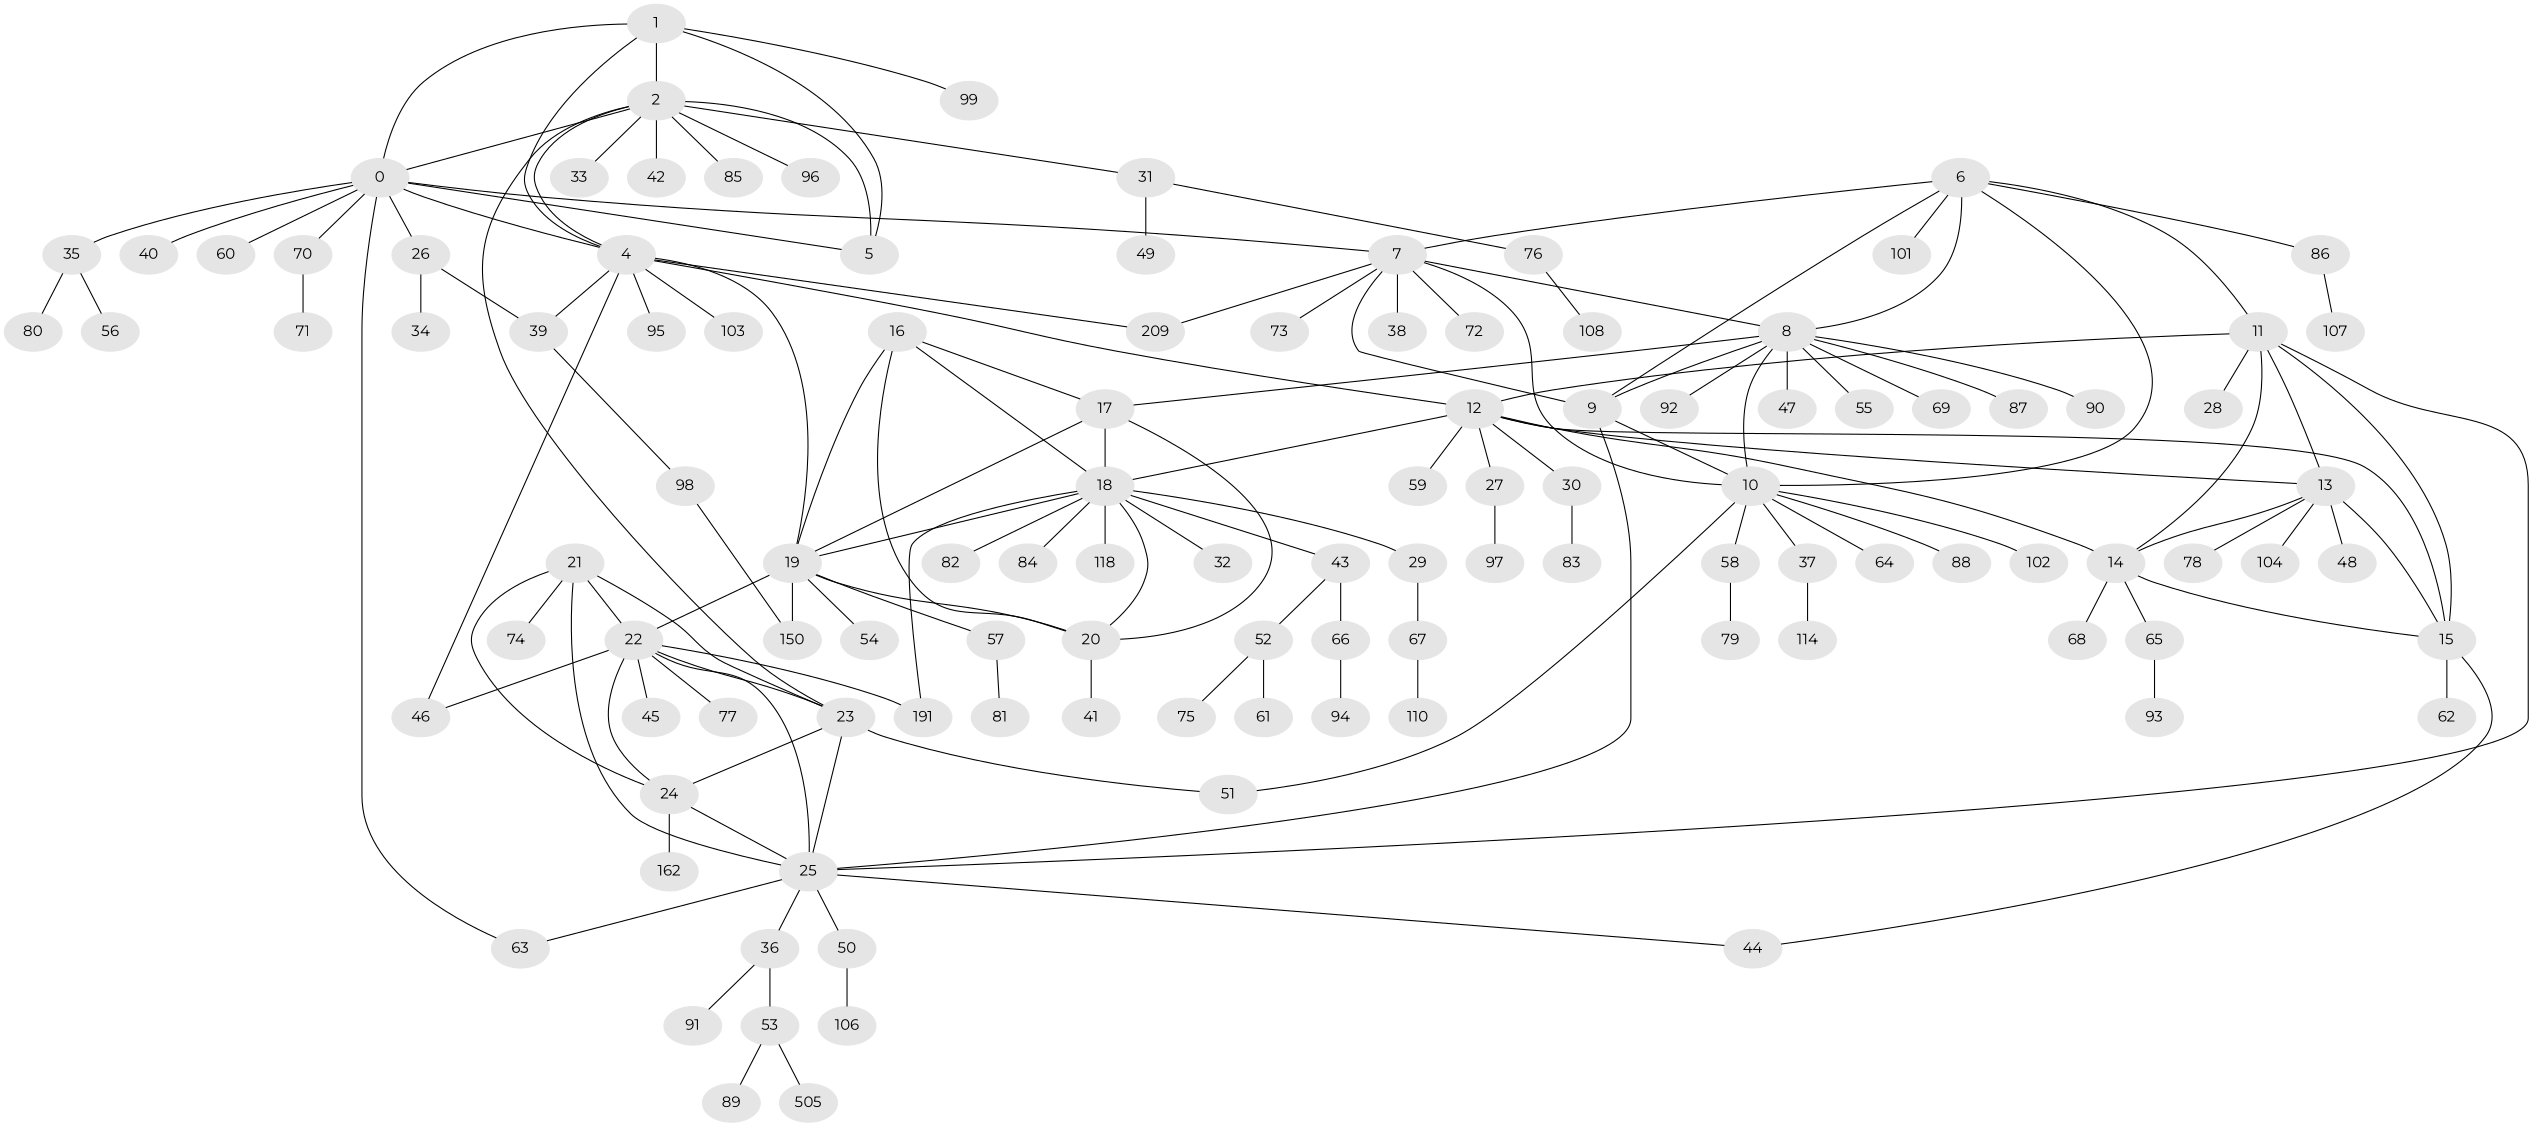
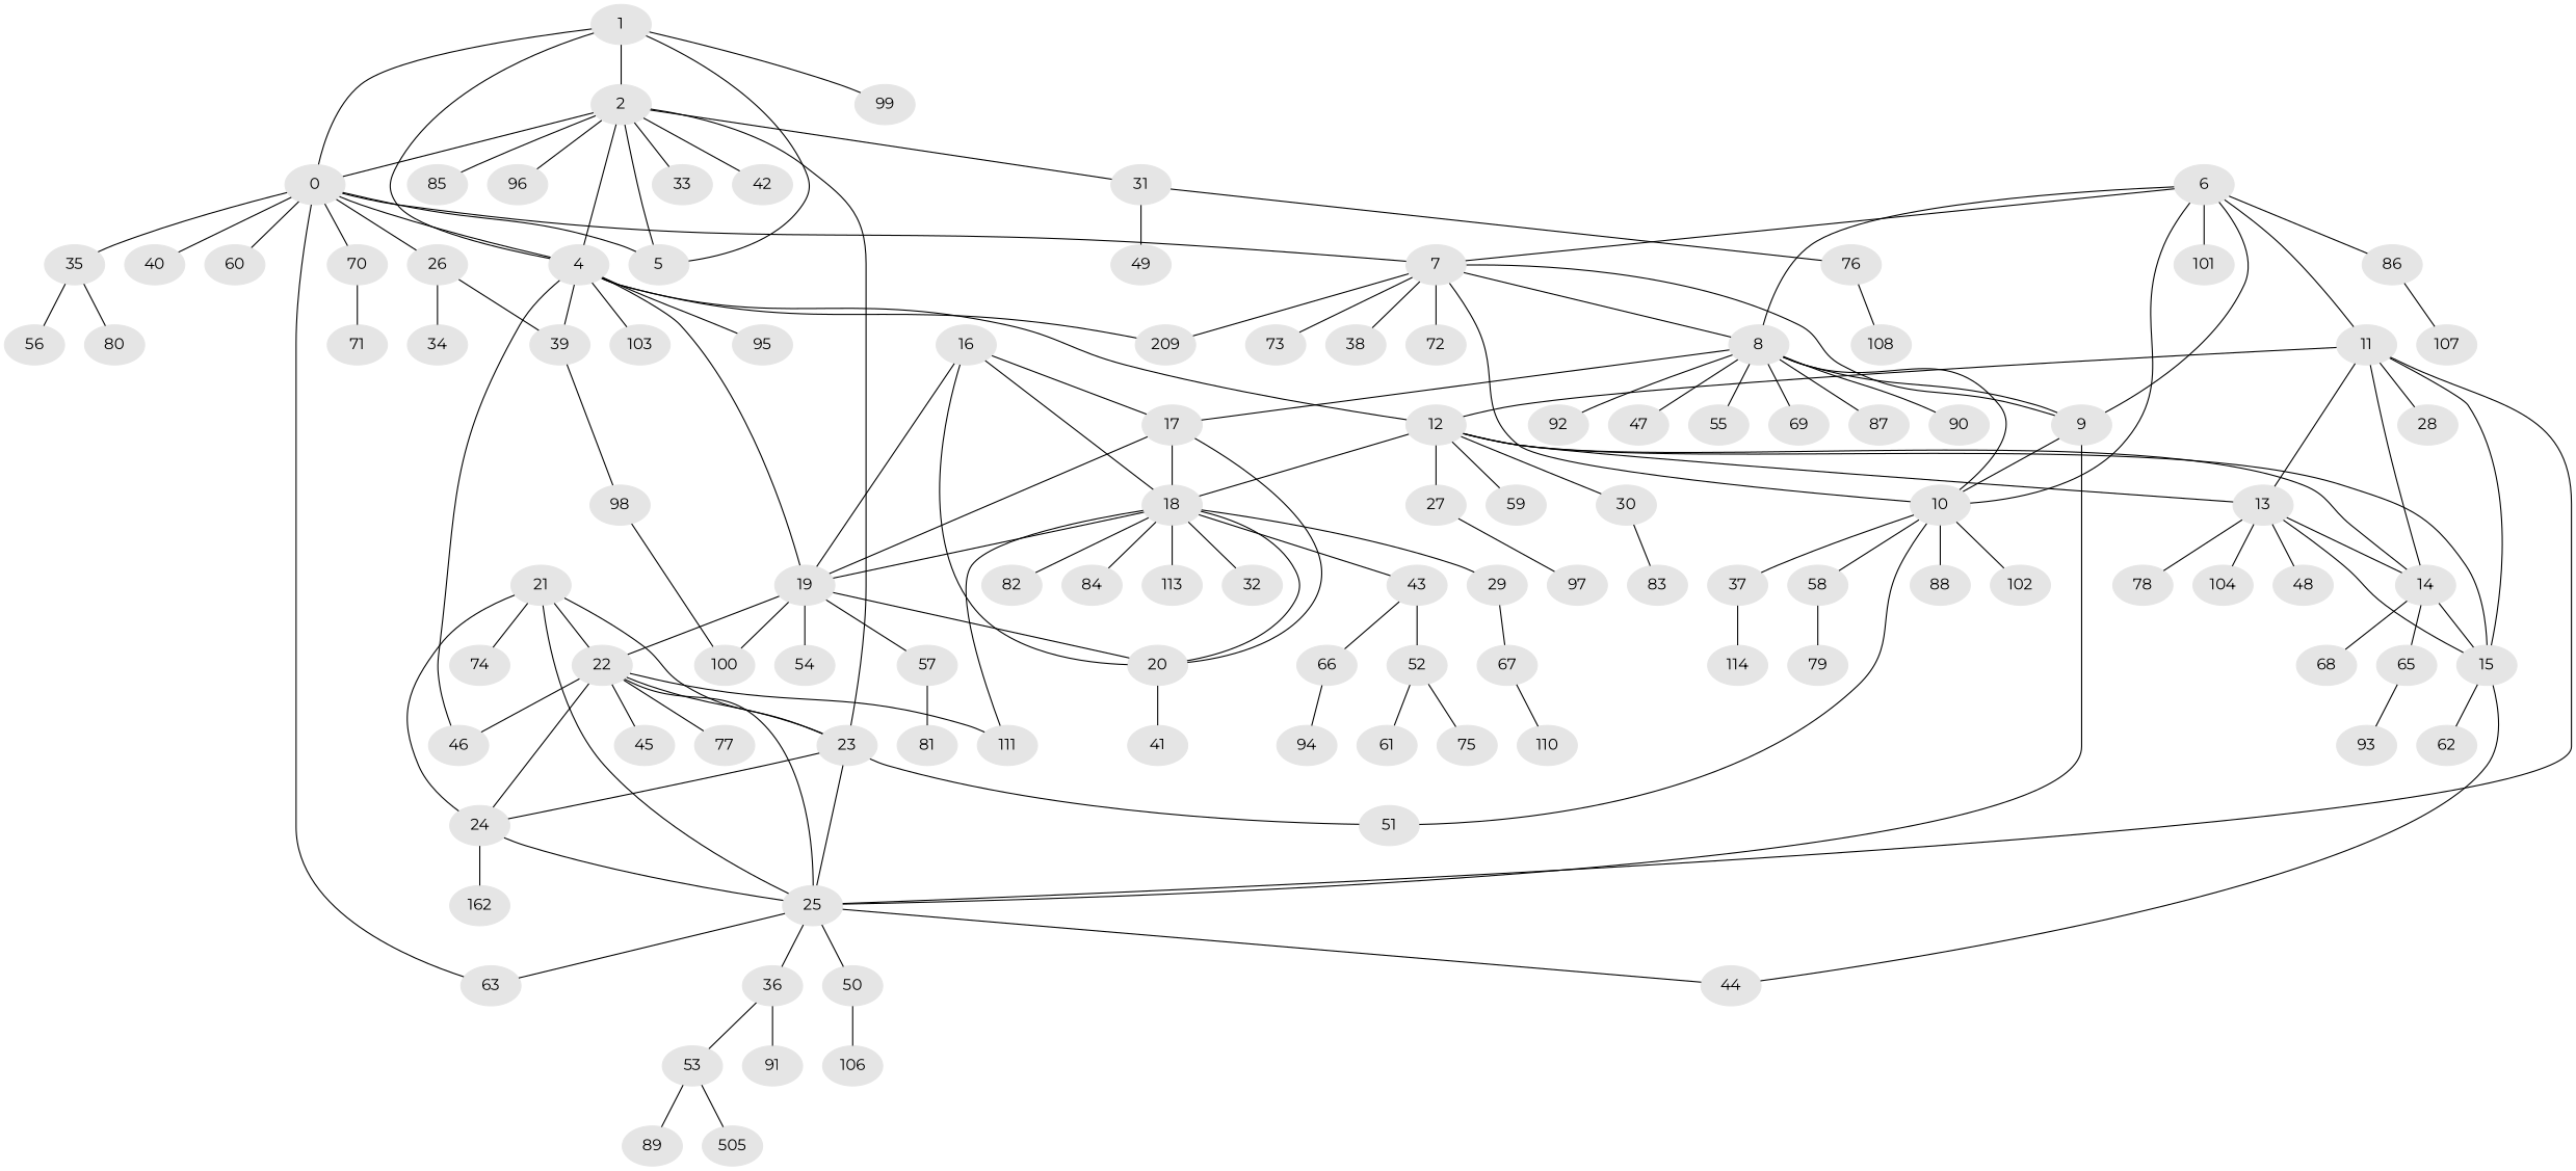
  graph {
    fontname=Montserrat
    node [color=gray90 fontname=Montserrat style=filled]
    edge [fontname=Montserrat]
    1
    2
    n3 [label=0]
    4
    5
    99
    23
    31
    33
    42
    85
    96
    7
    26
    35
    40
    60
    63
    70
    12
    19
    46
    95
    103
    n25 [label=209]
    39
    25
    51
    24
    49
    76
    8
    9
    10
    38
    72
    73
    34
    56
    80
    71
    13
    14
    15
    18
    27
    30
    59
    20
    22
    54
    57
-   100 [label=150]
+   100
    6
    11
    86
    101
    17
    47
    55
    69
    87
    90
    92
    37
    58
-   64
    88
    102
    28
    107
    44
    36
    50
    114
    79
    48
    78
    104
    65
    68
    62
    29
    32
    43
    82
    84
-   111 [label=191]
-   113 [label=118]
+   111
+   113
    97
    83
    93
    16
    41
    67
    52
    66
    45
    77
    81
    21
    74
    n103 [label=162]
    53
    91
    106
    98
    110
    108
    89
    n111 [label=505]
    61
    75
    94
    1 -- 2
    1 -- n3
    1 -- 4
    1 -- 5
    1 -- 99
    2 -- n3
    2 -- 4
    2 -- 5
    2 -- 23
    2 -- 31
    2 -- 33
    2 -- 42
    2 -- 85
    2 -- 96
    n3 -- 4
    n3 -- 5
    n3 -- 7
    n3 -- 26
    n3 -- 35
    n3 -- 40
    n3 -- 60
    n3 -- 63
    n3 -- 70
    4 -- 12
    4 -- 19
    4 -- 46
    4 -- 95
    4 -- 103
    4 -- n25
    4 -- 39
    23 -- 25
    23 -- 51
    23 -- 24
    31 -- 49
    31 -- 76
    7 -- n25
    7 -- 8
    7 -- 9
    7 -- 10
    7 -- 38
    7 -- 72
    7 -- 73
    26 -- 39
    26 -- 34
    35 -- 56
    35 -- 80
    70 -- 71
    12 -- 13
    12 -- 14
    12 -- 15
    12 -- 18
    12 -- 27
    12 -- 30
    12 -- 59
    19 -- 20
    19 -- 22
    19 -- 54
    19 -- 57
    19 -- 100
    39 -- 98
    25 -- 63
    25 -- 44
    25 -- 36
    25 -- 50
    24 -- 25
    24 -- n103
    76 -- 108
    8 -- 9
    8 -- 10
    8 -- 17
    8 -- 47
    8 -- 55
    8 -- 69
    8 -- 87
    8 -- 90
    8 -- 92
    9 -- 25
    9 -- 10
    10 -- 51
    10 -- 37
    10 -- 58
-   10 -- 64
    10 -- 88
    10 -- 102
    13 -- 14
    13 -- 15
    13 -- 48
    13 -- 78
    13 -- 104
    14 -- 15
    14 -- 65
    14 -- 68
    15 -- 44
    15 -- 62
    18 -- 19
    18 -- 20
    18 -- 29
    18 -- 32
    18 -- 43
    18 -- 82
    18 -- 84
    18 -- 111
    18 -- 113
    27 -- 97
    30 -- 83
    20 -- 41
    22 -- 23
    22 -- 46
    22 -- 25
    22 -- 24
    22 -- 111
    22 -- 45
    22 -- 77
    57 -- 81
    6 -- 7
    6 -- 8
    6 -- 9
    6 -- 10
    6 -- 11
    6 -- 86
    6 -- 101
    11 -- 12
    11 -- 25
    11 -- 13
    11 -- 14
    11 -- 15
    11 -- 28
    86 -- 107
    17 -- 19
    17 -- 18
    17 -- 20
    37 -- 114
    58 -- 79
    36 -- 53
    36 -- 91
    50 -- 106
    65 -- 93
    29 -- 67
    43 -- 52
    43 -- 66
    16 -- 19
    16 -- 18
    16 -- 20
    16 -- 17
    67 -- 110
    52 -- 61
    52 -- 75
    66 -- 94
    21 -- 23
    21 -- 25
    21 -- 24
    21 -- 22
    21 -- 74
    53 -- 89
    53 -- n111
    98 -- 100
  }
